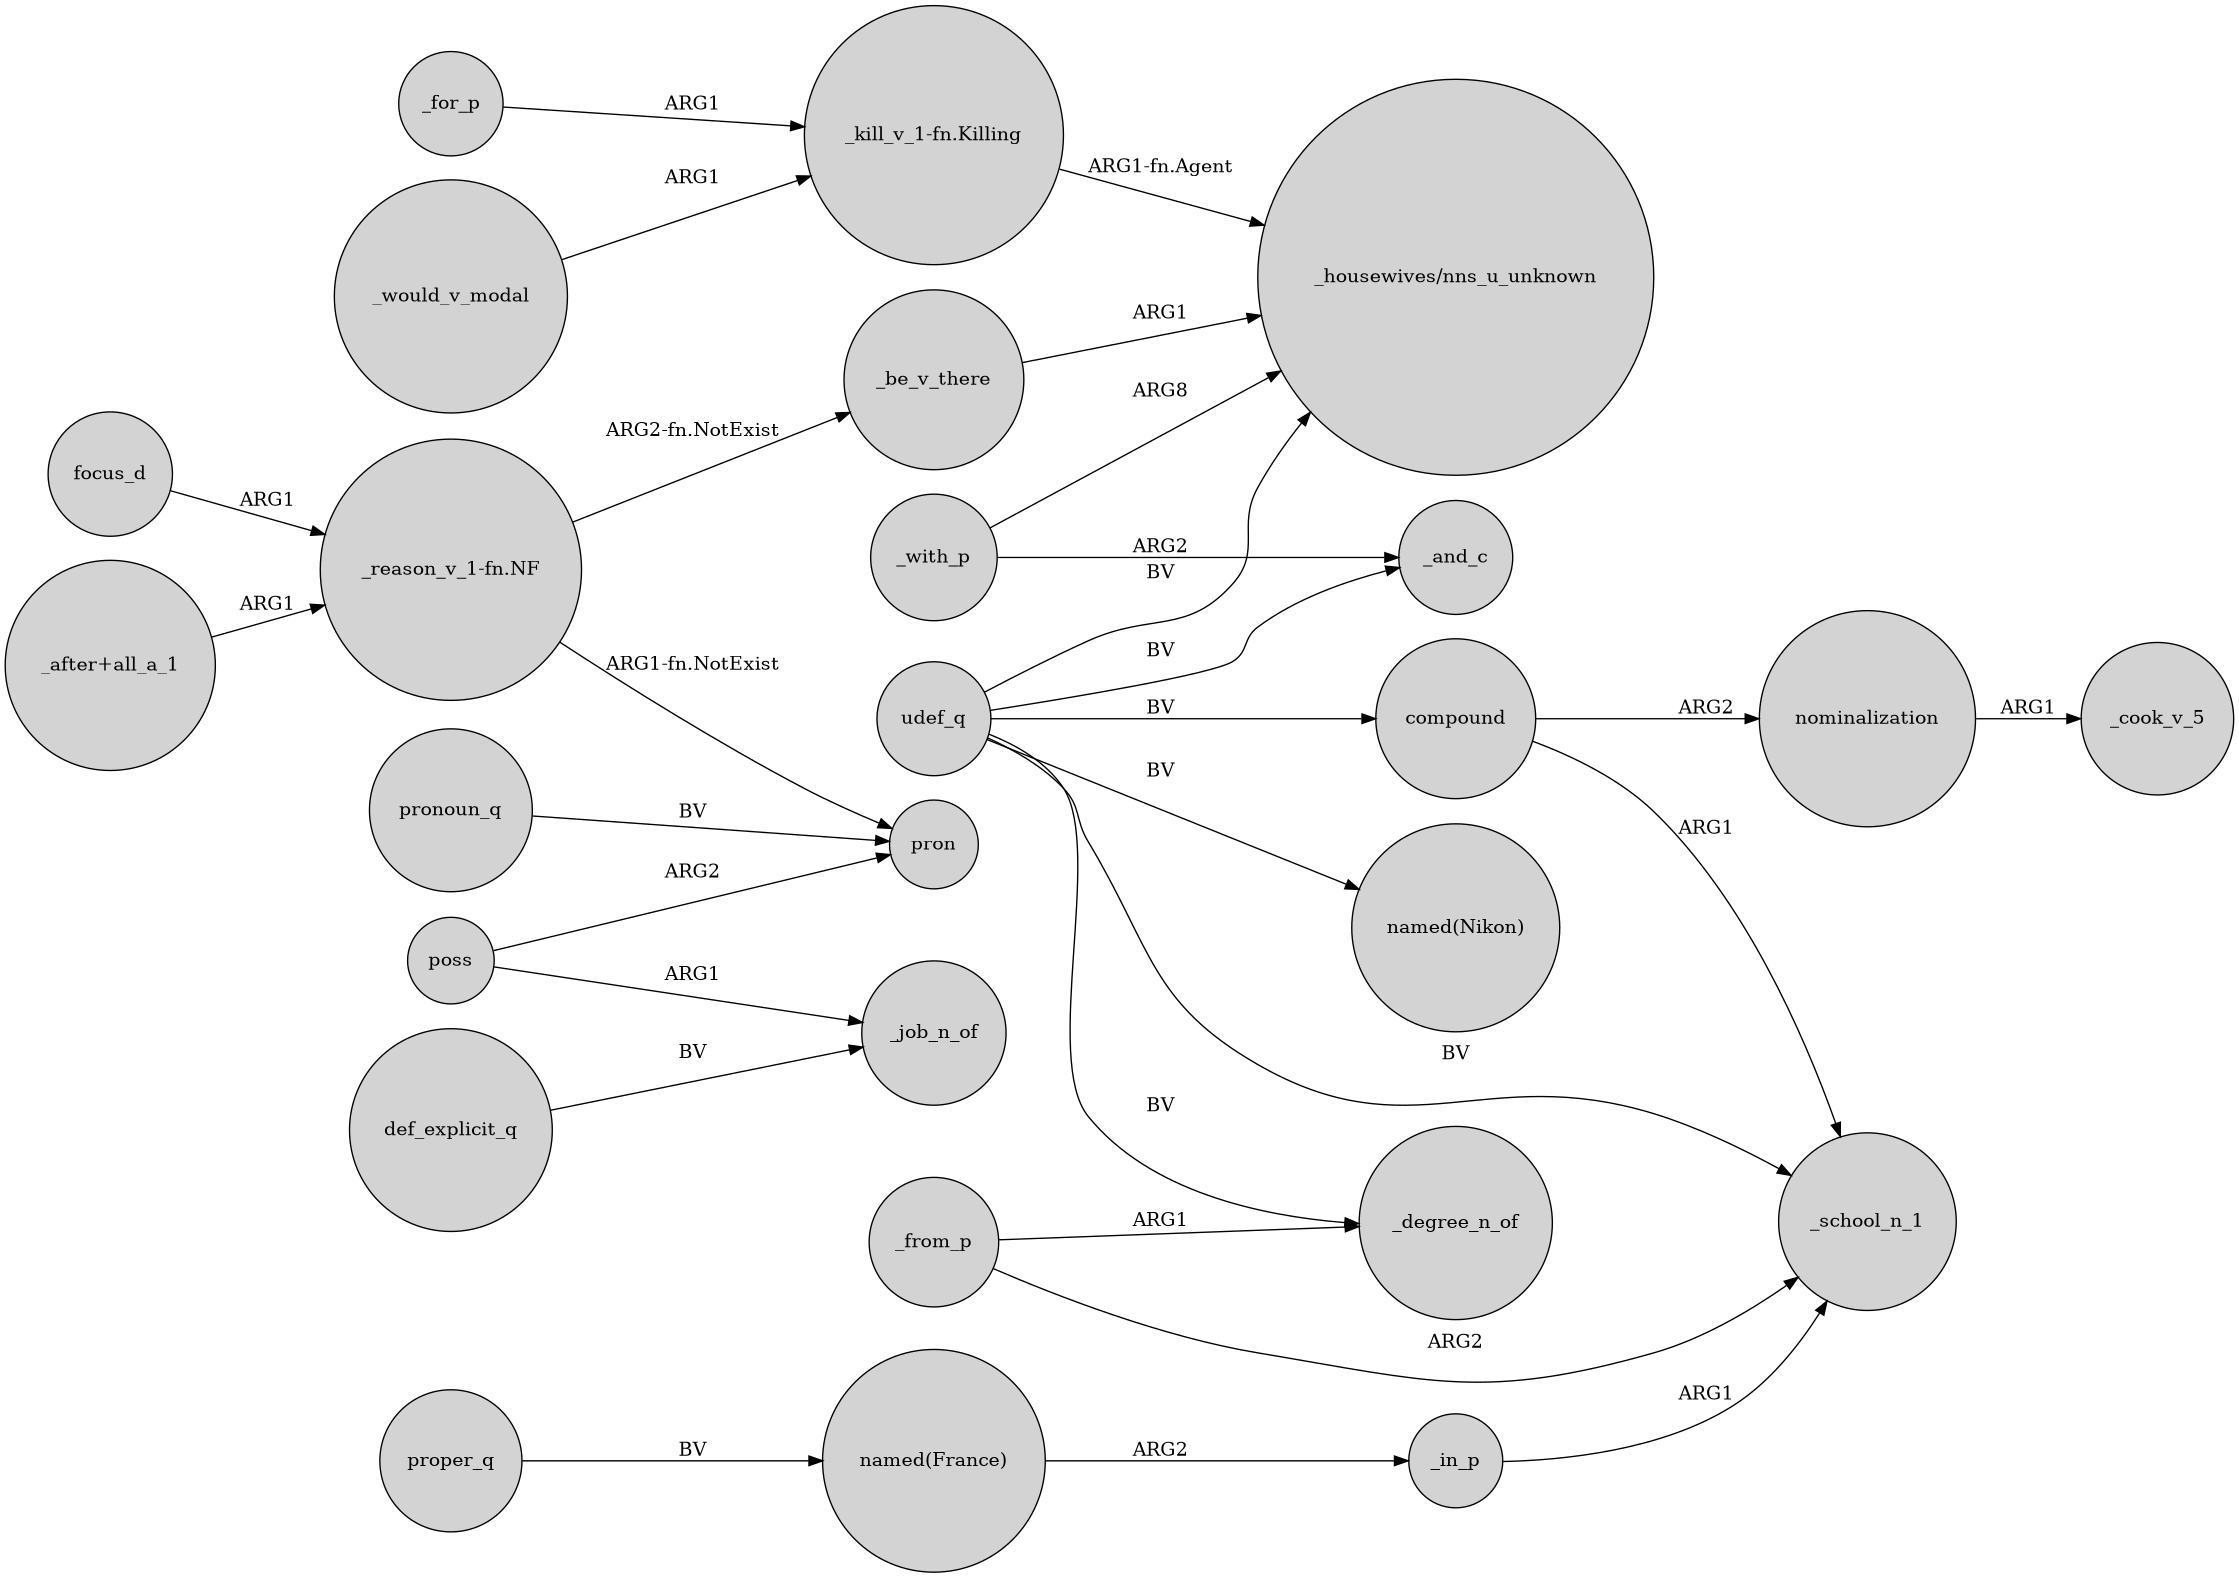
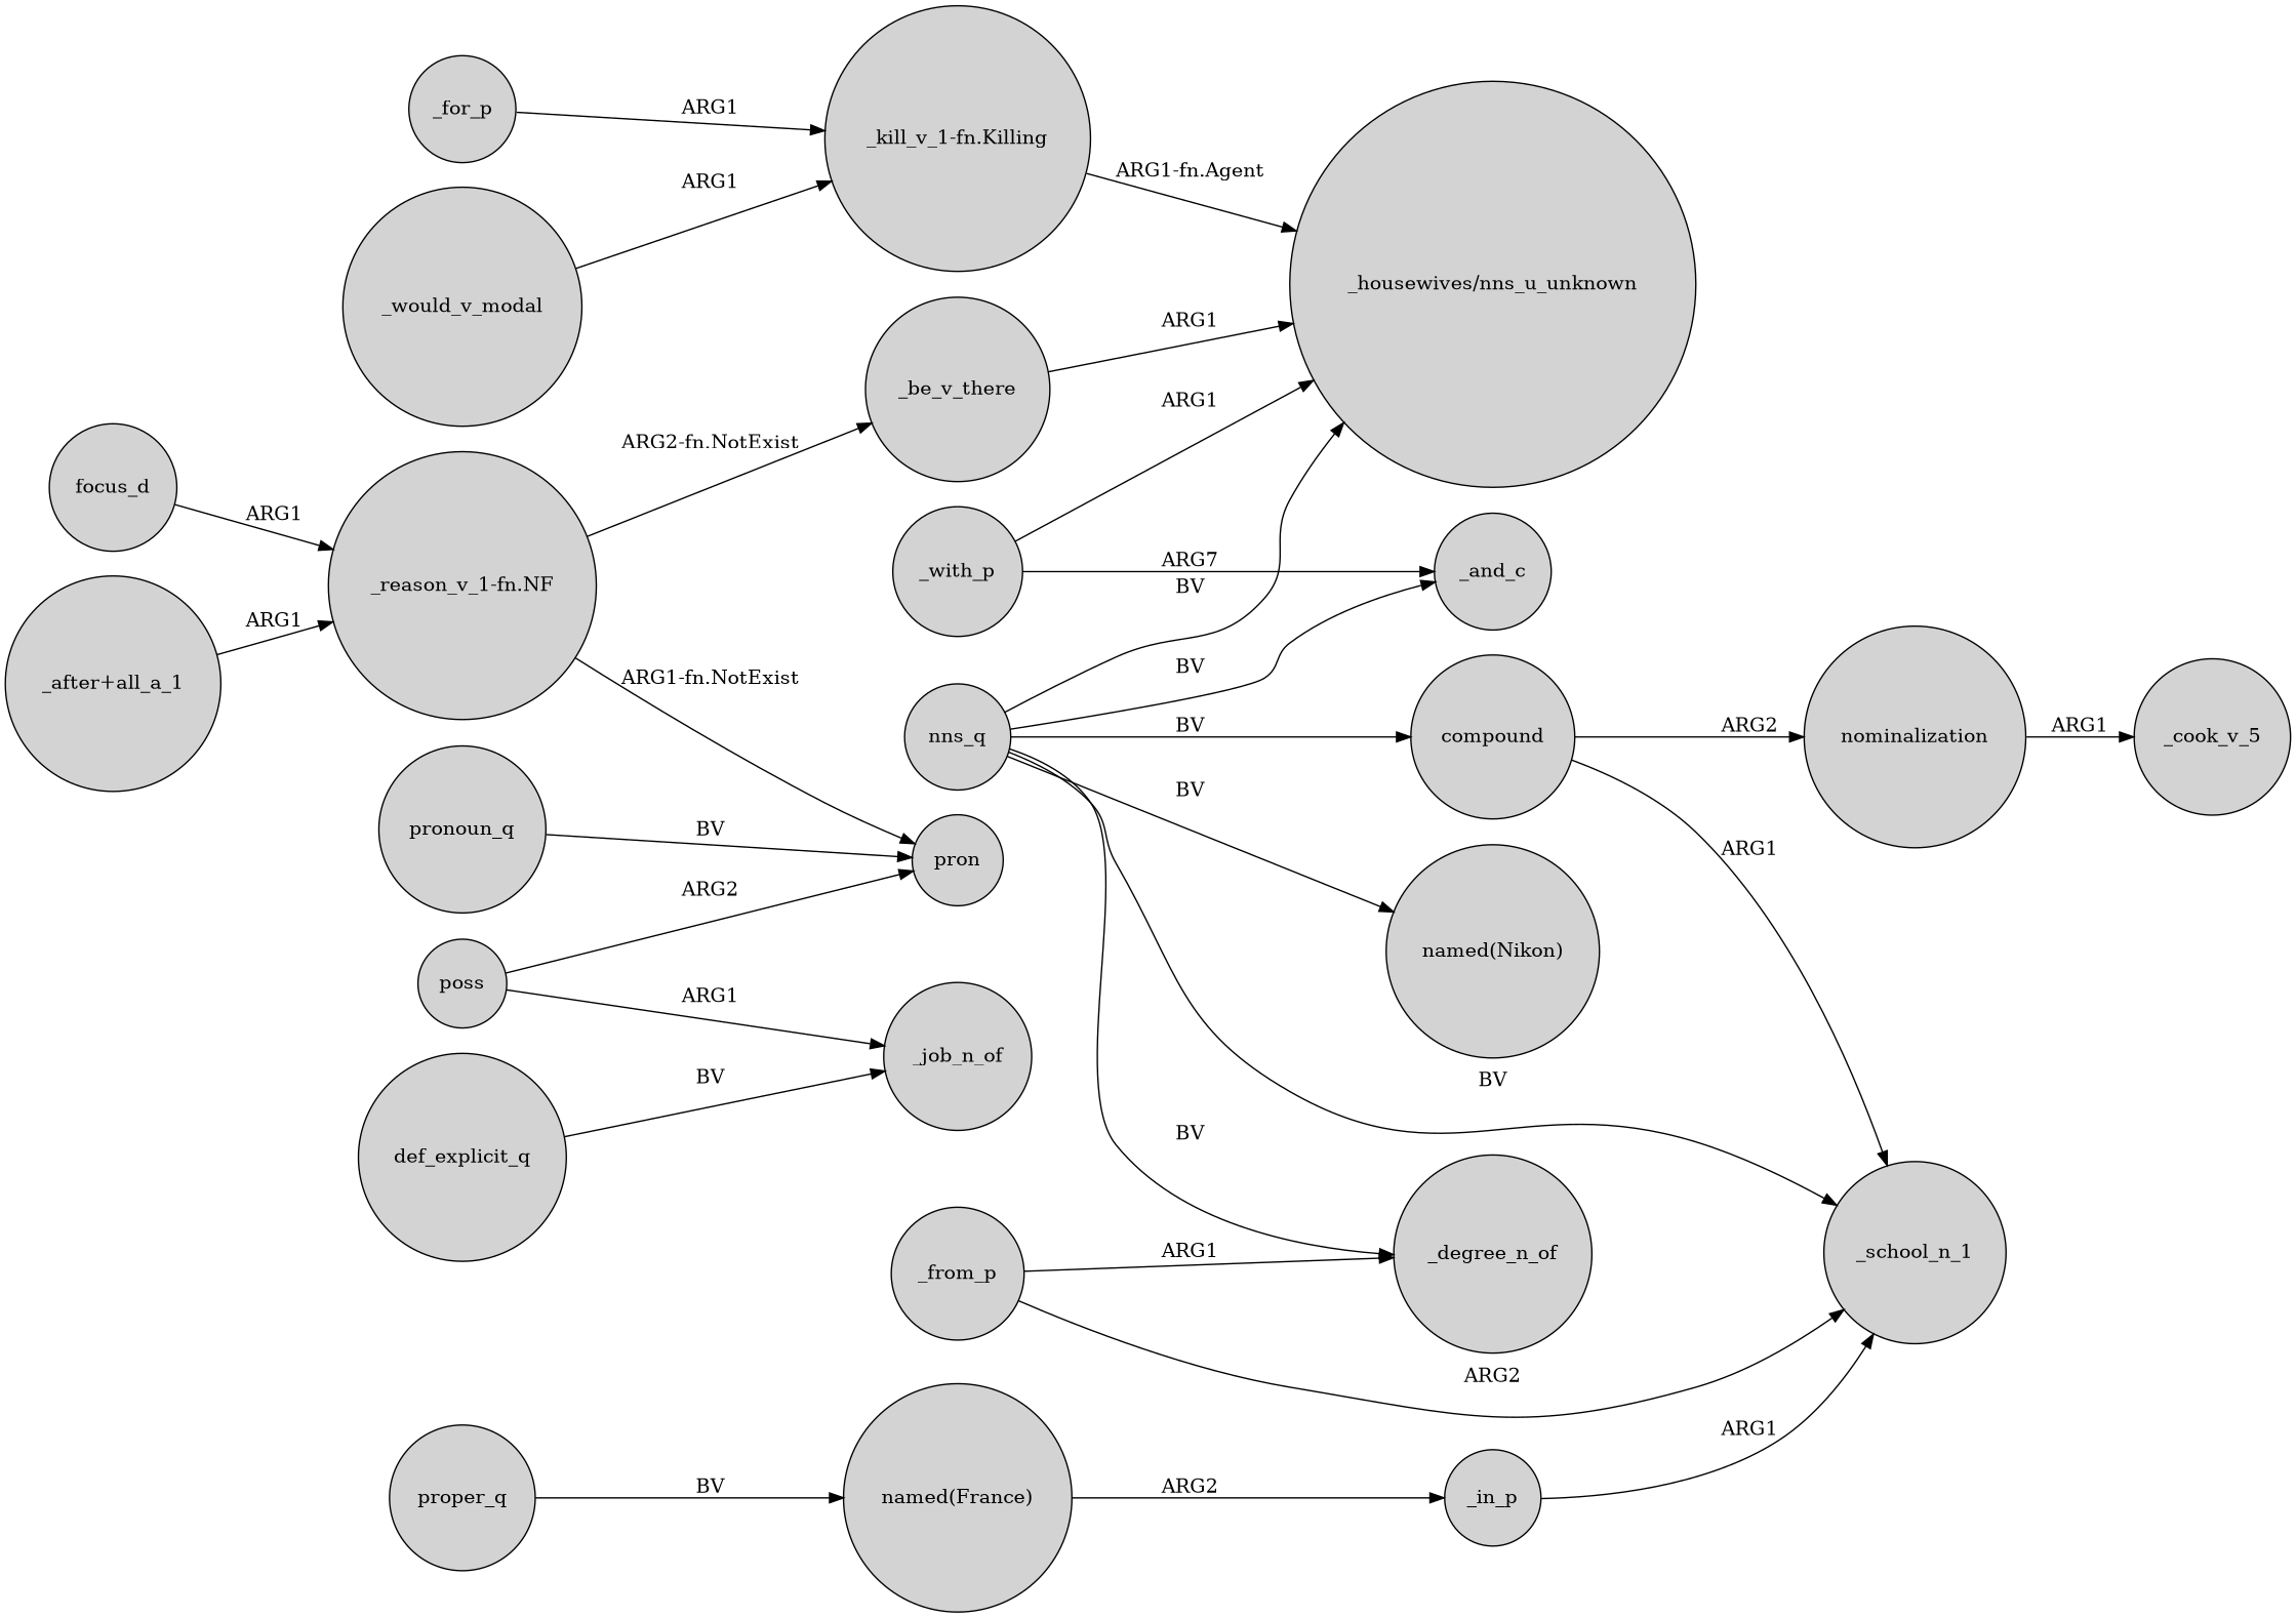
  digraph {
    rankdir=LR
    node [shape=circle style=filled]
    _with_p
    _and_c
    "_housewives/nns_u_unknown"
    _for_p
    "_kill_v_1-fn.Killing"
-   udef_q
+   udef_q [label=nns_q]
    _school_n_1
    "named(Nikon)"
    _degree_n_of
    compound
    n11 [label=_cook_v_5]
    nominalization
    poss
    _job_n_of
    pron
    _would_v_modal
    "_reason_v_1-fn.NF"
    _be_v_there
    proper_q
    "named(France)"
    _in_p
    focus_d
    "_after+all_a_1"
    pronoun_q
    def_explicit_q
    _from_p
-   _with_p -> _and_c [label=ARG2]
-   _with_p -> "_housewives/nns_u_unknown" [label=ARG8]
+   _with_p -> _and_c [label=ARG7]
+   _with_p -> "_housewives/nns_u_unknown" [label=ARG1]
    _for_p -> "_kill_v_1-fn.Killing" [label=ARG1]
    "_kill_v_1-fn.Killing" -> "_housewives/nns_u_unknown" [label="ARG1-fn.Agent"]
    udef_q -> _and_c [label=BV]
    udef_q -> "_housewives/nns_u_unknown" [label=BV]
    udef_q -> _school_n_1 [label=BV]
    udef_q -> "named(Nikon)" [label=BV]
    udef_q -> _degree_n_of [label=BV]
    udef_q -> compound [label=BV]
    compound -> _school_n_1 [label=ARG1]
    compound -> nominalization [label=ARG2]
    nominalization -> n11 [label=ARG1]
    poss -> _job_n_of [label=ARG1]
    poss -> pron [label=ARG2]
    _would_v_modal -> "_kill_v_1-fn.Killing" [label=ARG1]
    "_reason_v_1-fn.NF" -> pron [label="ARG1-fn.NotExist"]
    "_reason_v_1-fn.NF" -> _be_v_there [label="ARG2-fn.NotExist"]
    _be_v_there -> "_housewives/nns_u_unknown" [label=ARG1]
    proper_q -> "named(France)" [label=BV]
    "named(France)" -> _in_p [label=ARG2]
    _in_p -> _school_n_1 [label=ARG1]
    focus_d -> "_reason_v_1-fn.NF" [label=ARG1]
    "_after+all_a_1" -> "_reason_v_1-fn.NF" [label=ARG1]
    pronoun_q -> pron [label=BV]
    def_explicit_q -> _job_n_of [label=BV]
    _from_p -> _school_n_1 [label=ARG2]
    _from_p -> _degree_n_of [label=ARG1]
  }
